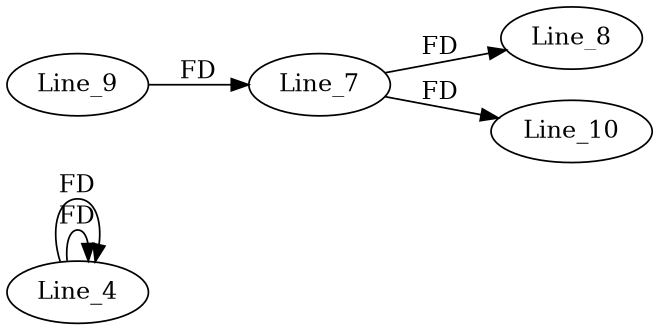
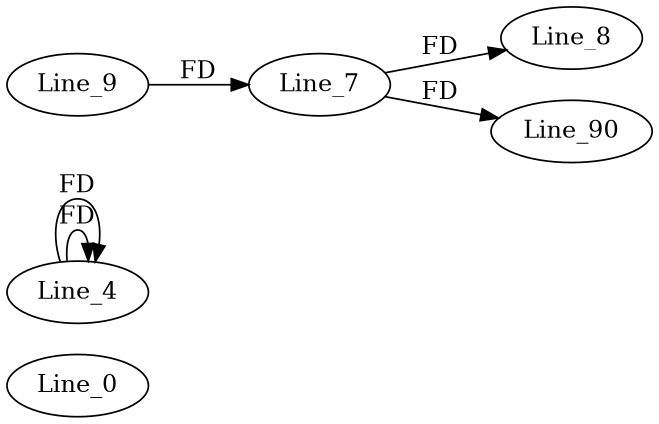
  digraph {
    rankdir=LR
+   Line_0
    Line_4
    Line_7
    Line_8
-   Line_10
+   Line_10 [label=Line_90]
    Line_9
    Line_4 -> Line_4 [label=FD]
    Line_4 -> Line_4 [label=FD]
    Line_7 -> Line_8 [label=FD]
    Line_7 -> Line_10 [label=FD]
    Line_9 -> Line_7 [label=FD]
  }
